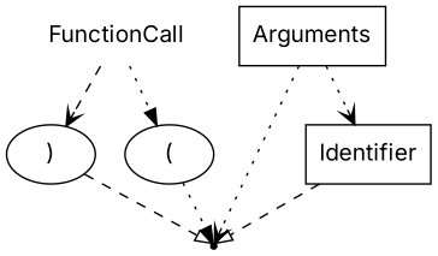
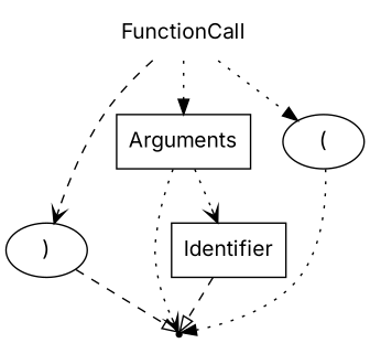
  digraph {
    fontname=Inter
    rankdir=TB
    node [fontname=Inter shape=oval]
    edge [arrowhead=vee fontname=Inter style=dotted]
    n1 [label=FunctionCall shape=plaintext]
    n2 [label=")"]
    n3 [label=Arguments shape=box]
    n4 [label="("]
    end [shape=point]
    n6 [label=Identifier shape=box]
    n1 -> n2 [style=dashed]
+   n1 -> n3 [arrowhead=normal]
    n1 -> n4 [arrowhead=normal]
    n2 -> end [arrowhead=onormal style=dashed]
    n3 -> end
    n3 -> n6
    n4 -> end [arrowhead=normal]
    n6 -> end [arrowhead=onormal style=dashed]
  }
